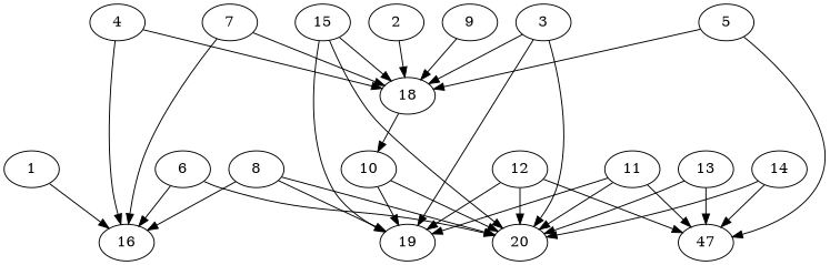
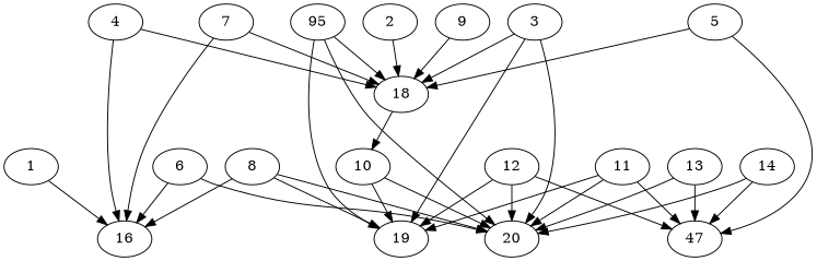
  digraph {
    node [alpha=0.11]
    1 [alpha=0.13 expect_size=50311168]
    16 [alpha=0.13 expect_size=9858048]
    2 [alpha=0.16 expect_size=50186240]
    18 [alpha=0.07 expect_size=6923264]
    10 [alpha=0.19 expect_size=33423360]
    3 [expect_size=30681088]
    19 [expect_size=25439232]
    20 [alpha=0.16 expect_size=40120320]
    4 [alpha=0.03 expect_size=11291648]
    5 [alpha=0.00 expect_size=42688512]
    n11 [alpha=0.05 expect_size=41751552 label=47]
    6 [alpha=0.14 expect_size=15890432]
    7 [alpha=0.05 expect_size=52089856]
    8 [alpha=0.08 expect_size=27526144]
    9 [alpha=0.06 expect_size=40529920]
    11 [expect_size=48447488]
    12 [alpha=0.14 expect_size=31493120]
    13 [alpha=0.08 expect_size=23144448]
    14 [expect_size=48216064]
-   15 [alpha=0.18 expect_size=8798208]
+   15 [alpha=0.18 expect_size=8798208 label=95]
    1 -> 16
    2 -> 18
    18 -> 10
    10 -> 19
    10 -> 20
    3 -> 18
    3 -> 19
    3 -> 20
    4 -> 16
    4 -> 18
    5 -> 18
    5 -> n11
    6 -> 16
    6 -> 20
    7 -> 16
    7 -> 18
    8 -> 16
    8 -> 19
    8 -> 20
    9 -> 18
    11 -> 19
    11 -> 20
    11 -> n11
    12 -> 19
    12 -> 20
    12 -> n11
    13 -> 20
    13 -> n11
    14 -> 20
    14 -> n11
    15 -> 18
    15 -> 19
    15 -> 20
  }
